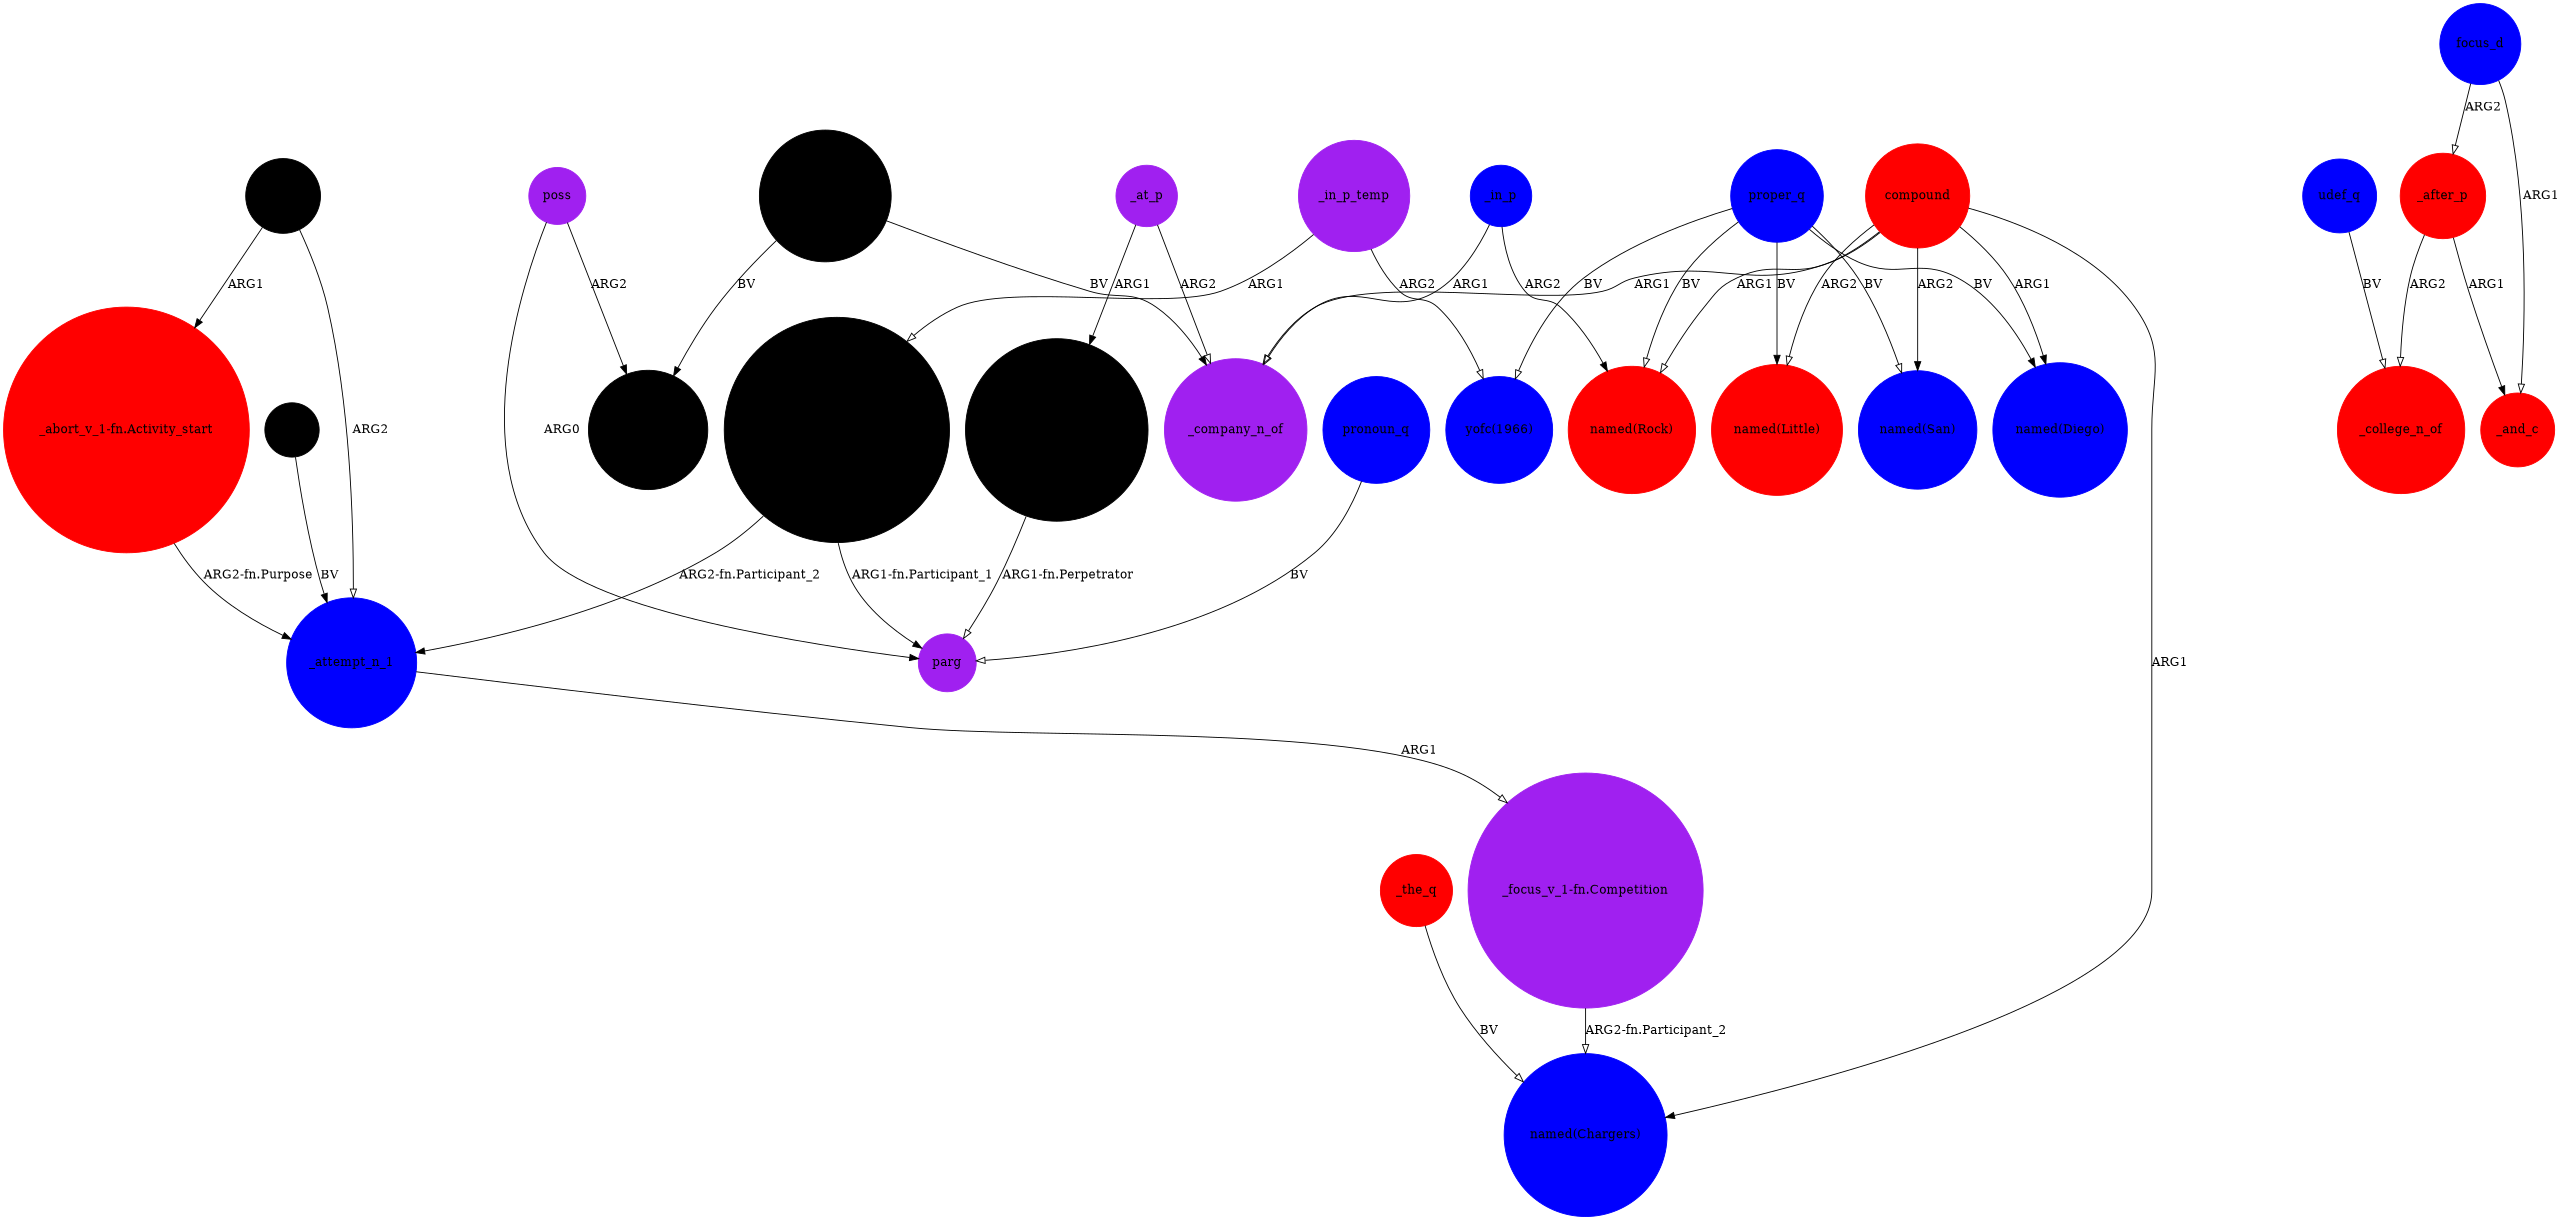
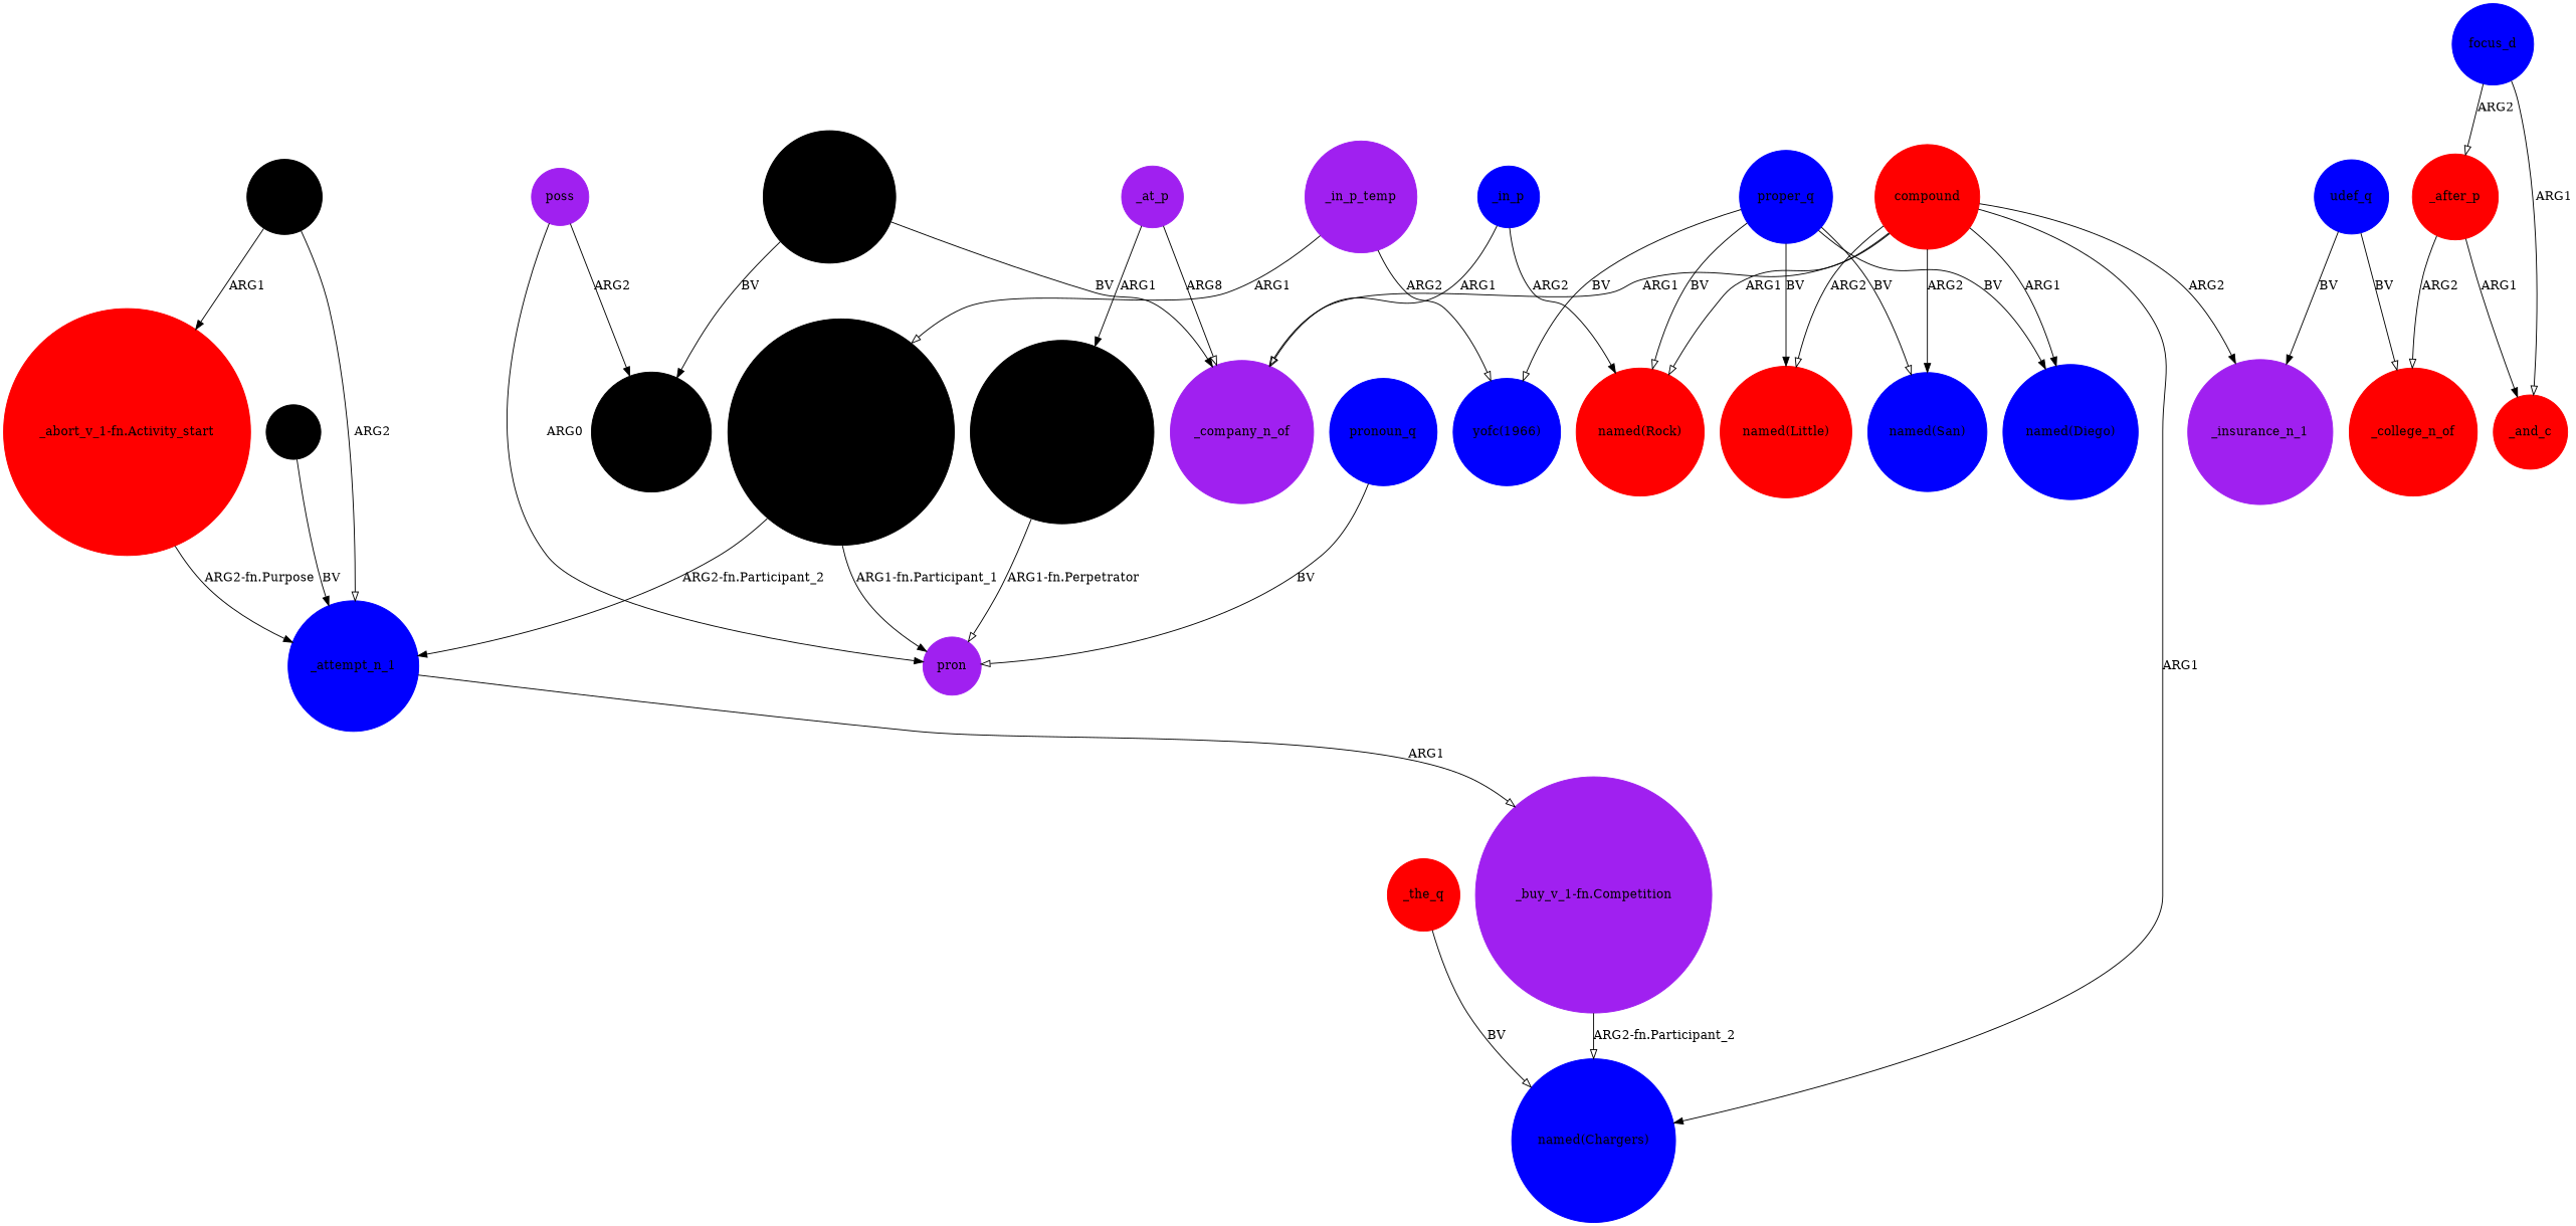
  digraph {
    node [color=blue shape=circle style=filled]
    edge [arrowhead=onormal]
    _the_q [color=red]
    "named(Chargers)"
+   _insurance_n_1 [color=purple]
    udef_q
    _college_n_of [color=red]
    def_explicit_q [color=black]
    _father_n_of [color=black]
    _company_n_of [color=purple]
    parg_d [color=black]
    "_abort_v_1-fn.Activity_start" [color=red]
    _attempt_n_1
-   "_buy_v_1-fn.Competition" [color=purple label="_focus_v_1-fn.Competition"]
+   "_buy_v_1-fn.Competition" [color=purple]
    "_lead_v_1-fn.Competition" [color=black]
-   pron [color=purple label=parg]
+   pron [color=purple]
    _after_p [color=red]
    _and_c [color=red]
    _a_q [color=black]
    _at_p [color=purple]
    "_work_v_1-fn.Piracy" [color=black]
    _in_p
    "named(Rock)" [color=red]
    compound [color=red]
    "named(Diego)"
    "named(Little)" [color=red]
    "named(San)"
    proper_q
    "yofc(1966)"
    _in_p_temp [color=purple]
    pronoun_q
    poss [color=purple]
    focus_d
    _the_q -> "named(Chargers)" [label=BV]
+   udef_q -> _insurance_n_1 [arrowhead=normal label=BV]
    udef_q -> _college_n_of [label=BV]
    def_explicit_q -> _father_n_of [arrowhead=normal label=BV]
    def_explicit_q -> _company_n_of [arrowhead=normal label=BV]
    parg_d -> "_abort_v_1-fn.Activity_start" [arrowhead=normal label=ARG1]
    parg_d -> _attempt_n_1 [label=ARG2]
    "_abort_v_1-fn.Activity_start" -> _attempt_n_1 [arrowhead=normal label="ARG2-fn.Purpose"]
    _attempt_n_1 -> "_buy_v_1-fn.Competition" [label=ARG1]
    "_buy_v_1-fn.Competition" -> "named(Chargers)" [label="ARG2-fn.Participant_2"]
    "_lead_v_1-fn.Competition" -> _attempt_n_1 [arrowhead=normal label="ARG2-fn.Participant_2"]
    "_lead_v_1-fn.Competition" -> pron [arrowhead=normal label="ARG1-fn.Participant_1"]
    _after_p -> _college_n_of [label=ARG2]
    _after_p -> _and_c [arrowhead=normal label=ARG1]
    _a_q -> _attempt_n_1 [arrowhead=normal label=BV]
-   _at_p -> _company_n_of [label=ARG2]
+   _at_p -> _company_n_of [label=ARG8]
    _at_p -> "_work_v_1-fn.Piracy" [arrowhead=normal label=ARG1]
    "_work_v_1-fn.Piracy" -> pron [label="ARG1-fn.Perpetrator"]
    _in_p -> _company_n_of [label=ARG1]
    _in_p -> "named(Rock)" [arrowhead=normal label=ARG2]
    compound -> "named(Chargers)" [arrowhead=normal label=ARG1]
+   compound -> _insurance_n_1 [arrowhead=normal label=ARG2]
    compound -> _company_n_of [label=ARG1]
    compound -> "named(Rock)" [label=ARG1]
    compound -> "named(Diego)" [arrowhead=normal label=ARG1]
    compound -> "named(Little)" [label=ARG2]
    compound -> "named(San)" [arrowhead=normal label=ARG2]
    proper_q -> "named(Rock)" [label=BV]
    proper_q -> "named(Diego)" [arrowhead=normal label=BV]
    proper_q -> "named(Little)" [arrowhead=normal label=BV]
    proper_q -> "named(San)" [label=BV]
    proper_q -> "yofc(1966)" [label=BV]
    _in_p_temp -> "_lead_v_1-fn.Competition" [label=ARG1]
    _in_p_temp -> "yofc(1966)" [label=ARG2]
    pronoun_q -> pron [label=BV]
    poss -> _father_n_of [arrowhead=normal label=ARG2]
    poss -> pron [arrowhead=normal label=ARG0]
    focus_d -> _after_p [label=ARG2]
    focus_d -> _and_c [label=ARG1]
  }
